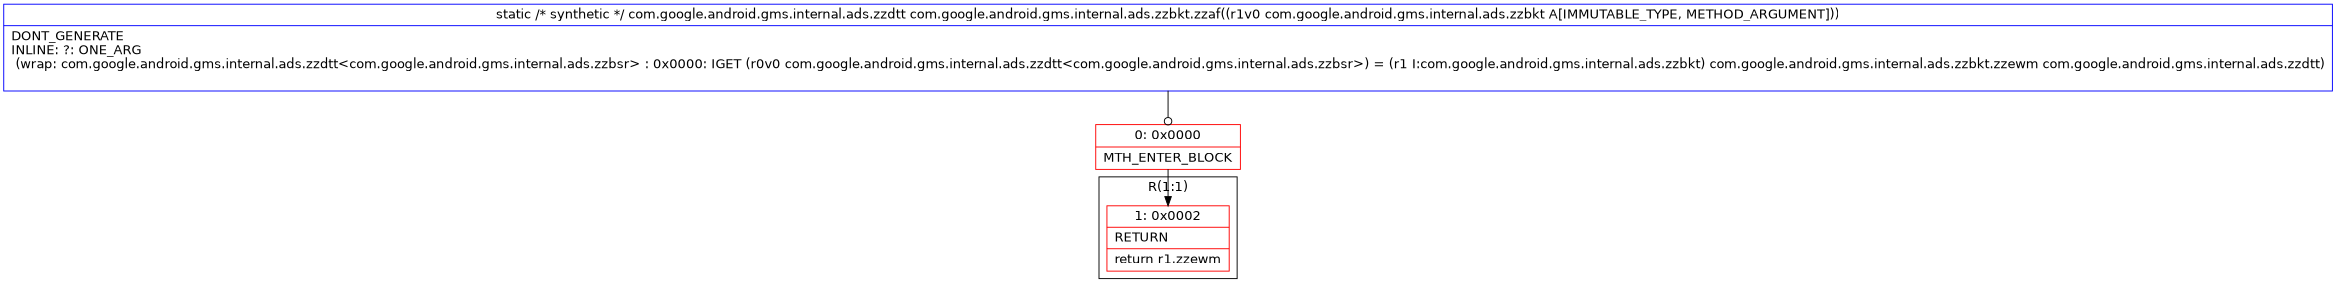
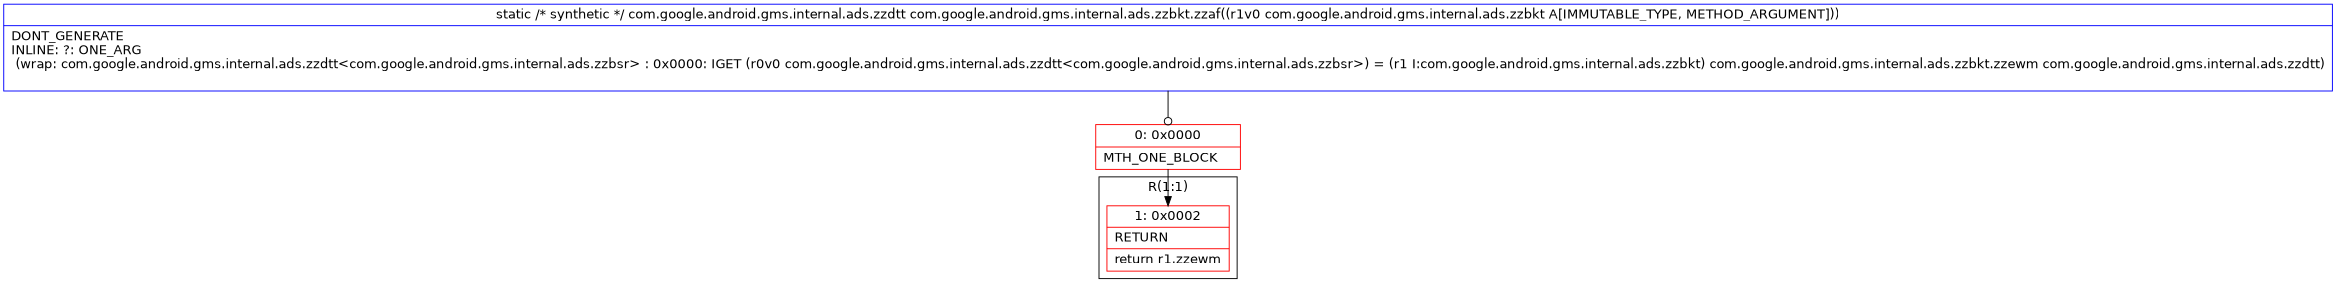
  digraph {
    fontname="DejaVu Sans"
    node [color=red shape=record fontname="DejaVu Sans"]
    edge [fontname="DejaVu Sans"]
    n1 [label="{1\:\ 0x0002|RETURN\l|return r1.zzewm\l}"]
-   n2 [label="{0\:\ 0x0000|MTH_ENTER_BLOCK\l}"]
+   n2 [label="{0\:\ 0x0000|MTH_ONE_BLOCK\l}"]
    n3 [label="{static \/* synthetic *\/ com.google.android.gms.internal.ads.zzdtt com.google.android.gms.internal.ads.zzbkt.zzaf((r1v0 com.google.android.gms.internal.ads.zzbkt A[IMMUTABLE_TYPE, METHOD_ARGUMENT]))  | DONT_GENERATE\lINLINE: ?: ONE_ARG  \l  (wrap: com.google.android.gms.internal.ads.zzdtt\<com.google.android.gms.internal.ads.zzbsr\> : 0x0000: IGET  (r0v0 com.google.android.gms.internal.ads.zzdtt\<com.google.android.gms.internal.ads.zzbsr\>) = (r1 I:com.google.android.gms.internal.ads.zzbkt) com.google.android.gms.internal.ads.zzbkt.zzewm com.google.android.gms.internal.ads.zzdtt)\l\l}" color=blue]
    subgraph cluster_1 {
      label="R(1:1)"
      n1
    }
    n2 -> n1 [arrowhead=normal]
    n3 -> n2 [arrowhead=odot]
  }
